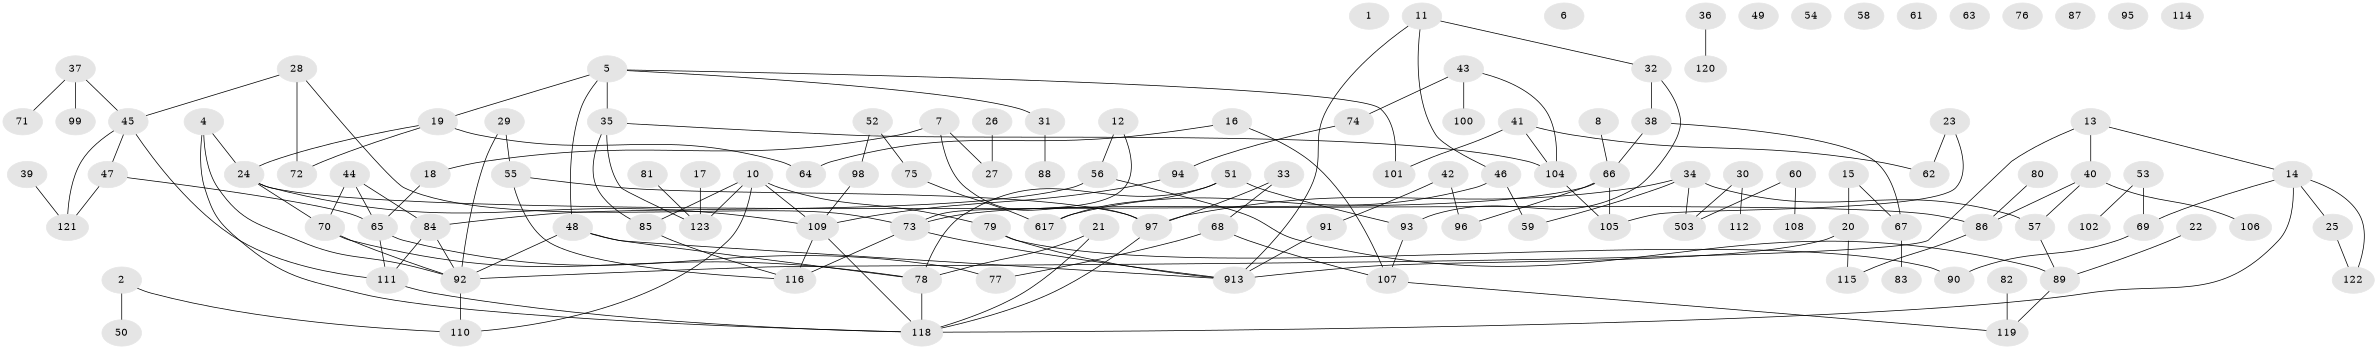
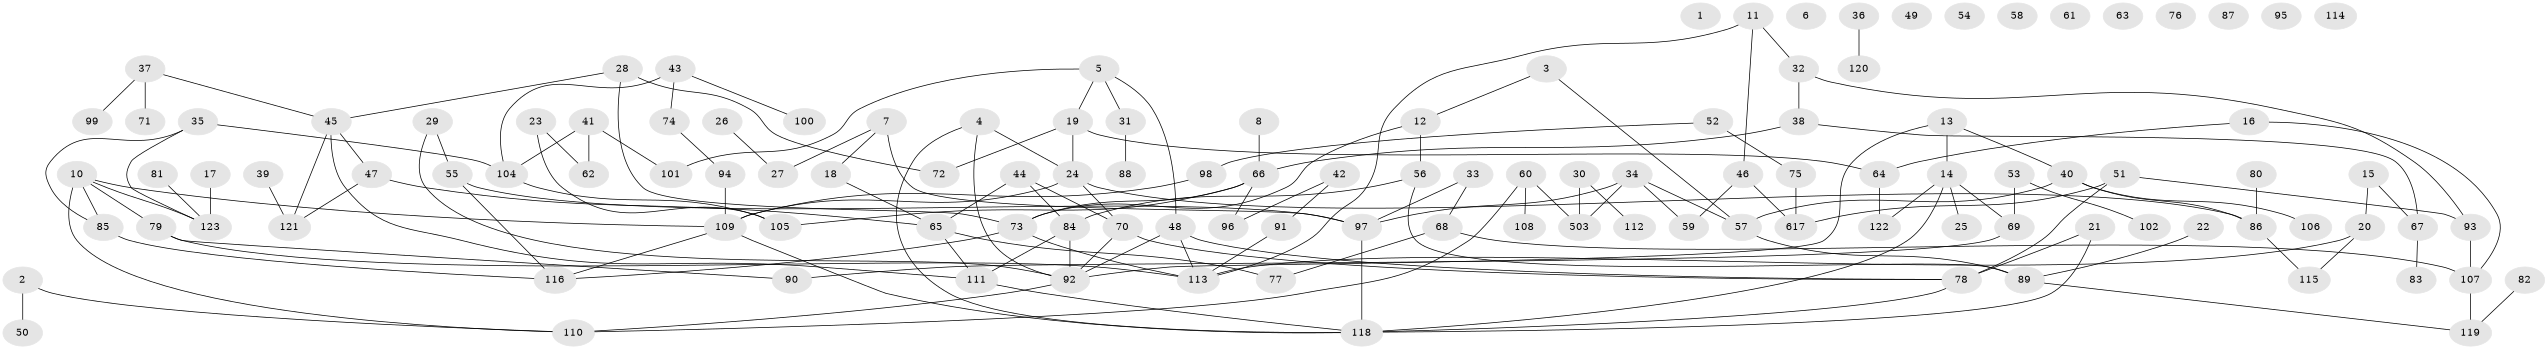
  graph {
    node [color=gray90 style=filled]
    1
    2
    50
    110
+   3
    12
    57
    56
    73
    89
    4
    24
    92
    118
    109
    70
    86
    5
    19
    31
    35
    48
    101
    64
    72
    88
    85
    123
    104
-   113 [label=913]
+   113
    78
    6
    7
    18
    27
    97
    65
    8
    66
    105
    96
    37
    45
    71
    99
    10
    79
    90
    116
    11
    32
    46
    38
    93
    59
    n56 [label=617]
    84
    13
    14
    40
    25
    69
    122
    106
    15
    20
    67
    115
    83
    16
    107
    119
    17
    111
    77
    21
    22
    23
    62
    26
    28
    121
    47
    29
    55
    n86 [label=503]
    30
    112
    33
    68
    34
    36
    120
    39
    41
    42
    91
    43
    74
    100
    94
    44
    49
    51
    52
    75
    98
    53
    102
    54
    58
    60
    108
    61
    63
    76
    80
    81
    82
    87
    95
    114
    2 -- 50
    2 -- 110
+   3 -- 12
+   3 -- 57
    12 -- 56
    12 -- 73
    57 -- 89
    56 -- 89
    56 -- 84
    73 -- 113
    73 -- 116
    89 -- 119
    4 -- 24
    4 -- 92
    4 -- 118
    24 -- 109
    24 -- 70
    24 -- 86
    92 -- 110
    109 -- 118
    109 -- 116
    70 -- 92
    70 -- 78
    86 -- 115
    5 -- 19
    5 -- 31
-   5 -- 35
    5 -- 48
    5 -- 101
    19 -- 24
    19 -- 64
    19 -- 72
    31 -- 88
    35 -- 85
    35 -- 123
    35 -- 104
    48 -- 92
    48 -- 113
    48 -- 78
-   25 -- 122
+   64 -- 122
    85 -- 116
    104 -- 105
    78 -- 118
    7 -- 18
    7 -- 27
    7 -- 97
    18 -- 65
    97 -- 118
    65 -- 111
    65 -- 77
    8 -- 66
    66 -- 73
    66 -- 105
    66 -- 96
    37 -- 45
    37 -- 71
    37 -- 99
    45 -- 111
    45 -- 121
    45 -- 47
    10 -- 110
    10 -- 109
    10 -- 85
    10 -- 123
    10 -- 79
    79 -- 113
    79 -- 90
    11 -- 113
    11 -- 32
    11 -- 46
    32 -- 38
    32 -- 93
    46 -- 59
    46 -- n56
    38 -- 66
    38 -- 67
    93 -- 107
    84 -- 92
    84 -- 111
    13 -- 92
    13 -- 14
    13 -- 40
    14 -- 118
    14 -- 25
    14 -- 69
    14 -- 122
    40 -- 57
    40 -- 86
    40 -- 106
    69 -- 90
    15 -- 20
    15 -- 67
    20 -- 113
    20 -- 115
    67 -- 83
    16 -- 64
    16 -- 107
    107 -- 119
    17 -- 123
    111 -- 118
    21 -- 118
    21 -- 78
    22 -- 89
    23 -- 105
    23 -- 62
    26 -- 27
    28 -- 73
    28 -- 72
    28 -- 45
    47 -- 65
    47 -- 121
    29 -- 92
    29 -- 55
    55 -- 97
    55 -- 116
    30 -- n86
    30 -- 112
    33 -- 97
    33 -- 68
    68 -- 107
    68 -- 77
    34 -- 57
    34 -- 97
    34 -- 59
    34 -- n86
    36 -- 120
    39 -- 121
    41 -- 101
    41 -- 104
    41 -- 62
    42 -- 96
    42 -- 91
    91 -- 113
    43 -- 104
    43 -- 74
    43 -- 100
    74 -- 94
    94 -- 109
    44 -- 70
    44 -- 65
    44 -- 84
    51 -- 78
    51 -- 93
    51 -- n56
    52 -- 75
    52 -- 98
    75 -- n56
    98 -- 109
    53 -- 69
    53 -- 102
+   60 -- 110
    60 -- n86
    60 -- 108
    80 -- 86
    81 -- 123
    82 -- 119
  }
